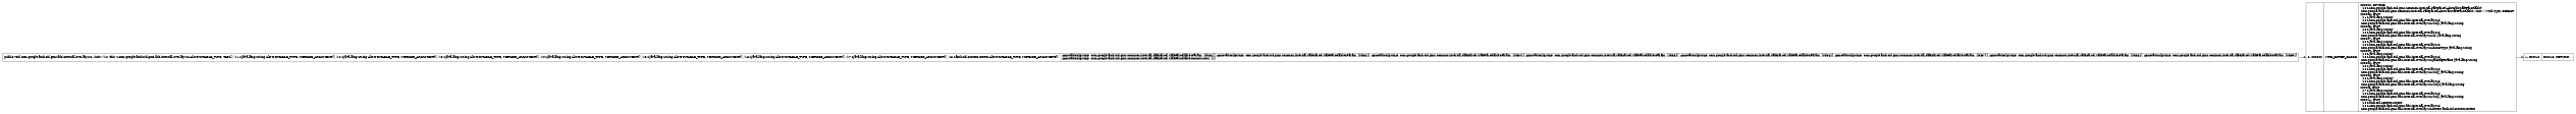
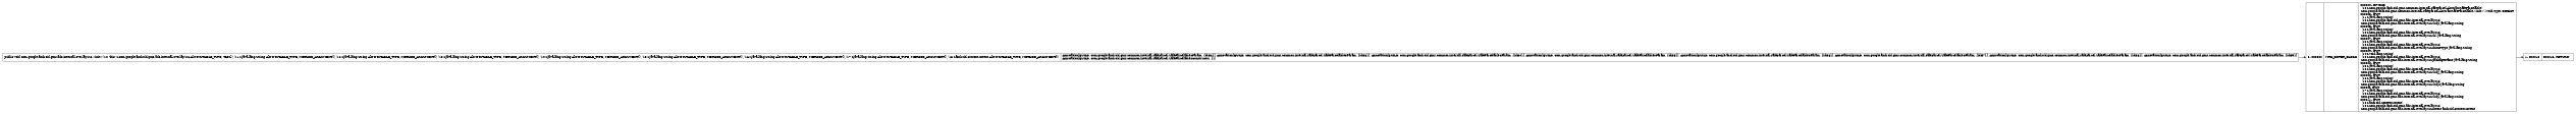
  digraph {
    rankdir=LR
    node [shape=record]
-   n1 [label="{0\:\ 0x0000|MTH_ENTER_BLOCK\l|0x0000: INVOKE  \l  (r0 I:com.google.android.gms.common.internal.safeparcel.AbstractSafeParcelable)\l com.google.android.gms.common.internal.safeparcel.AbstractSafeParcelable.\<init\>():void type: DIRECT \l0x0003: IPUT  \l  (r1 I:java.lang.String)\l  (r0 I:com.google.android.gms.ads.internal.overlay.zzc)\l com.google.android.gms.ads.internal.overlay.zzc.zzdji java.lang.String \l0x0005: IPUT  \l  (r2 I:java.lang.String)\l  (r0 I:com.google.android.gms.ads.internal.overlay.zzc)\l com.google.android.gms.ads.internal.overlay.zzc.url java.lang.String \l0x0007: IPUT  \l  (r3 I:java.lang.String)\l  (r0 I:com.google.android.gms.ads.internal.overlay.zzc)\l com.google.android.gms.ads.internal.overlay.zzc.mimeType java.lang.String \l0x0009: IPUT  \l  (r4 I:java.lang.String)\l  (r0 I:com.google.android.gms.ads.internal.overlay.zzc)\l com.google.android.gms.ads.internal.overlay.zzc.packageName java.lang.String \l0x000b: IPUT  \l  (r5 I:java.lang.String)\l  (r0 I:com.google.android.gms.ads.internal.overlay.zzc)\l com.google.android.gms.ads.internal.overlay.zzc.zzdjj java.lang.String \l0x000d: IPUT  \l  (r6 I:java.lang.String)\l  (r0 I:com.google.android.gms.ads.internal.overlay.zzc)\l com.google.android.gms.ads.internal.overlay.zzc.zzdjk java.lang.String \l0x000f: IPUT  \l  (r7 I:java.lang.String)\l  (r0 I:com.google.android.gms.ads.internal.overlay.zzc)\l com.google.android.gms.ads.internal.overlay.zzc.zzdjl java.lang.String \l0x0011: IPUT  \l  (r8 I:android.content.Intent)\l  (r0 I:com.google.android.gms.ads.internal.overlay.zzc)\l com.google.android.gms.ads.internal.overlay.zzc.intent android.content.Intent \l}"]
+   n1 [label="{0\:\ 0x0000|MTH_ENTER_BLOCK\l|0x0000: INVOKE  \l  (r0 I:com.google.android.gms.common.internal.safeparcel.AbstractSafeParcelable)\l com.google.android.gms.common.internal.safeparcel.AbstractSafeParcelable.\<init\>():void type: DIRECT \l0x0003: IPUT  \l  (r1 I:java.lang.String)\l  (r0 I:com.google.android.gms.ads.internal.overlay.zzc)\l com.google.android.gms.ads.internal.overlay.zzc.zzdji java.lang.String \l0x0005: IPUT  \l  (r2 I:java.lang.String)\l  (r0 I:com.google.android.gms.ads.internal.overlay.zzc)\l com.google.android.gms.ads.internal.overlay.zzc.url java.lang.String \l0x0007: IPUT  \l  (r3 I:java.lang.String)\l  (r0 I:com.google.android.gms.ads.internal.overlay.zzc)\l com.google.android.gms.ads.internal.overlay.zzc.mimeType java.lang.String \l0x0009: IPUT  \l  (r4 I:void.lang.String)\l  (r0 I:com.google.android.gms.ads.internal.overlay.zzc)\l com.google.android.gms.ads.internal.overlay.zzc.packageName java.lang.String \l0x000b: IPUT  \l  (r5 I:java.lang.String)\l  (r0 I:com.google.android.gms.ads.internal.overlay.zzc)\l com.google.android.gms.ads.internal.overlay.zzc.zzdjj java.lang.String \l0x000d: IPUT  \l  (r6 I:java.lang.String)\l  (r0 I:com.google.android.gms.ads.internal.overlay.zzc)\l com.google.android.gms.ads.internal.overlay.zzc.zzdjk java.lang.String \l0x000f: IPUT  \l  (r7 I:java.lang.String)\l  (r0 I:com.google.android.gms.ads.internal.overlay.zzc)\l com.google.android.gms.ads.internal.overlay.zzc.zzdjl java.lang.String \l0x0011: IPUT  \l  (r8 I:android.content.Intent)\l  (r0 I:com.google.android.gms.ads.internal.overlay.zzc)\l com.google.android.gms.ads.internal.overlay.zzc.intent android.content.Intent \l}"]
    n2 [label="{1\:\ 0x0013|0x0013: RETURN   \l}"]
    n3 [label="{public void com.google.android.gms.ads.internal.overlay.zzc.\<init\>((r0 'this' I:com.google.android.gms.ads.internal.overlay.zzc A[IMMUTABLE_TYPE, THIS]), (r1 I:java.lang.String A[IMMUTABLE_TYPE, METHOD_ARGUMENT]), (r2 I:java.lang.String A[IMMUTABLE_TYPE, METHOD_ARGUMENT]), (r3 I:java.lang.String A[IMMUTABLE_TYPE, METHOD_ARGUMENT]), (r4 I:java.lang.String A[IMMUTABLE_TYPE, METHOD_ARGUMENT]), (r5 I:java.lang.String A[IMMUTABLE_TYPE, METHOD_ARGUMENT]), (r6 I:java.lang.String A[IMMUTABLE_TYPE, METHOD_ARGUMENT]), (r7 I:java.lang.String A[IMMUTABLE_TYPE, METHOD_ARGUMENT]), (r8 I:android.content.Intent A[IMMUTABLE_TYPE, METHOD_ARGUMENT]))  | Annotation[BUILD, com.google.android.gms.common.internal.safeparcel.SafeParcelable$Param, \{id=2\}], Annotation[BUILD, com.google.android.gms.common.internal.safeparcel.SafeParcelable$Param, \{id=3\}], Annotation[BUILD, com.google.android.gms.common.internal.safeparcel.SafeParcelable$Param, \{id=4\}], Annotation[BUILD, com.google.android.gms.common.internal.safeparcel.SafeParcelable$Param, \{id=5\}], Annotation[BUILD, com.google.android.gms.common.internal.safeparcel.SafeParcelable$Param, \{id=6\}], Annotation[BUILD, com.google.android.gms.common.internal.safeparcel.SafeParcelable$Param, \{id=7\}], Annotation[BUILD, com.google.android.gms.common.internal.safeparcel.SafeParcelable$Param, \{id=8\}], Annotation[BUILD, com.google.android.gms.common.internal.safeparcel.SafeParcelable$Param, \{id=9\}]\lAnnotation[BUILD, com.google.android.gms.common.internal.safeparcel.SafeParcelable$Constructor, \{\}]\l}"]
    n1 -> n2
    n3 -> n1
  }
